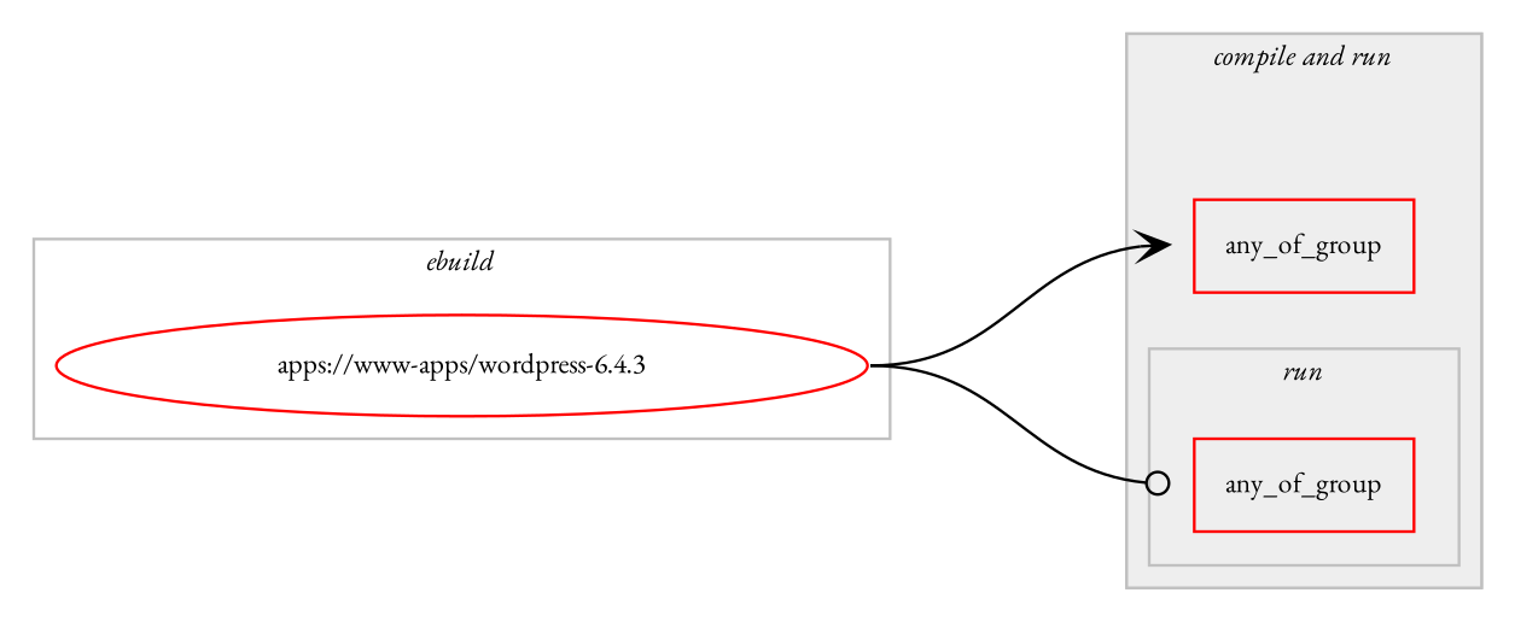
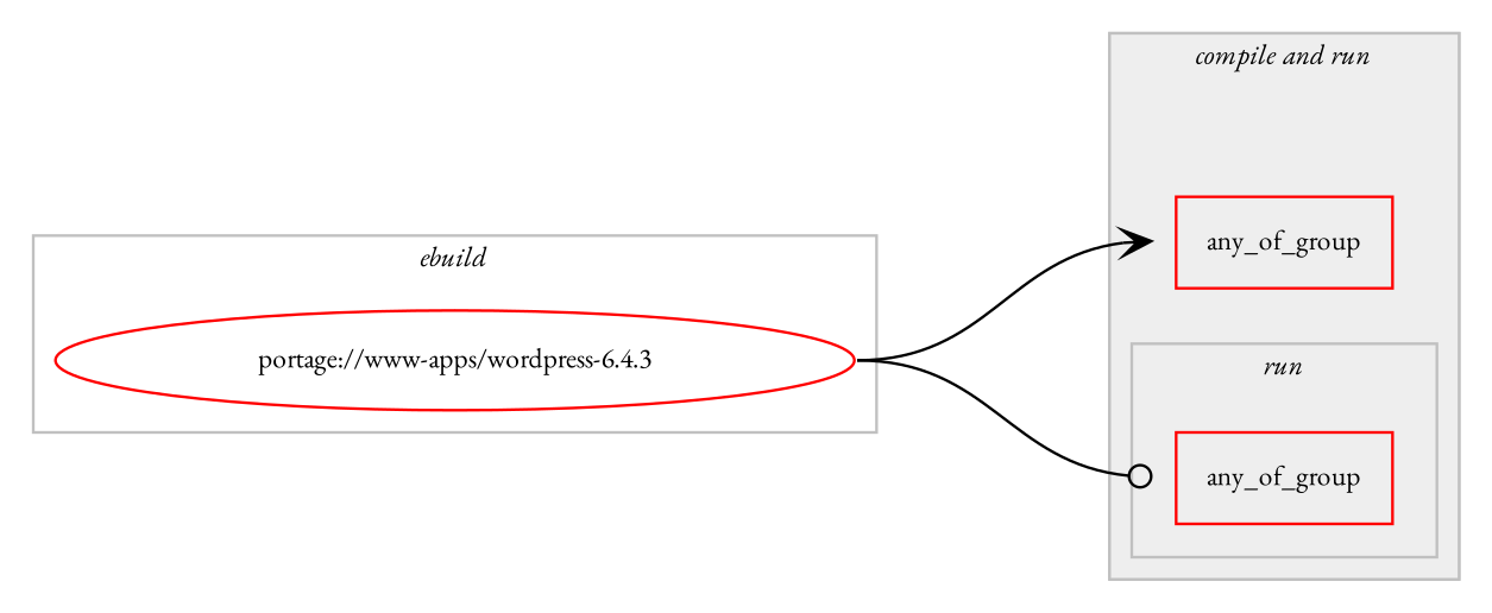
  digraph {
    compound=true
    concentrate=true
    fontname="EB Garamond"
    fontsize=10
    newrank=true
    rankdir=LR
    ranksep=1.5
    node [color=red fontname="EB Garamond" fontsize=10 shape=none]
    edge [headport=w style=solid tailport=e weight=20 fontname="EB Garamond"]
-   n1 [label="apps://www-apps/wordpress-6.4.3" width=4 shape=""]
+   n1 [label="portage://www-apps/wordpress-6.4.3" width=4 shape=""]
    n2 [label=<<TABLE BORDER="0" CELLBORDER="1" CELLSPACING="0" CELLPADDING="4"><TR><TD CELLPADDING="10">any_of_group</TD></TR></TABLE>>]
    n3 [label=<<TABLE BORDER="0" CELLBORDER="1" CELLSPACING="0" CELLPADDING="4"><TR><TD CELLPADDING="10">any_of_group</TD></TR></TABLE>>]
    subgraph cluster_1 {
      color=gray
      label=<<i>ebuild</i>>
      n1
    }
    subgraph cluster_2 {
      color=gray
      label=<<i>dependencies</i>>
      subgraph cluster_3 {
        color=gray
        fillcolor="#eeeeee"
        label=<<i>compile</i>>
        style=filled
        subgraph sub_4 {
          color=gray
          fillcolor="#eeeeee"
          label=<<i>compile</i>>
          style=filled
          n2
        }
      }
      subgraph cluster_5 {
        color=gray
        fillcolor="#eeeeee"
        label=<<i>compile and run</i>>
        style=filled
      }
      subgraph cluster_6 {
        color=gray
        fillcolor="#eeeeee"
        label=<<i>run</i>>
        style=filled
        subgraph sub_7 {
          color=gray
          fillcolor="#eeeeee"
          label=<<i>run</i>>
          style=filled
          n3
        }
      }
    }
    subgraph cluster_8 {
      color=gray
      label=<<i>candidates</i>>
      rank=same
    }
    n1 -> n2 [arrowhead=vee]
    n1 -> n3 [arrowhead=odot]
  }
